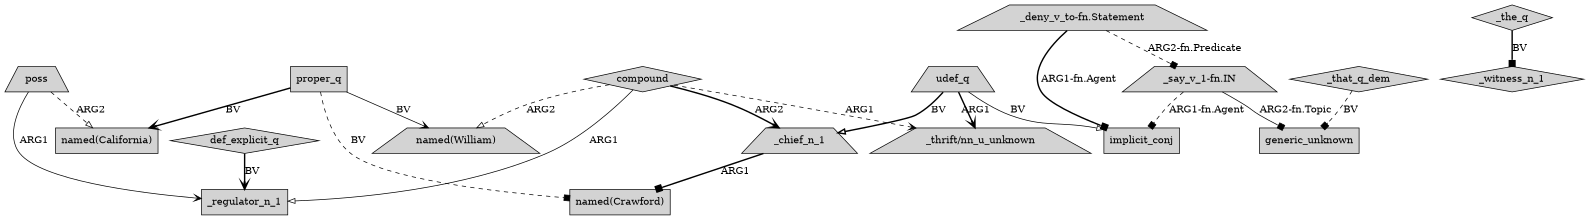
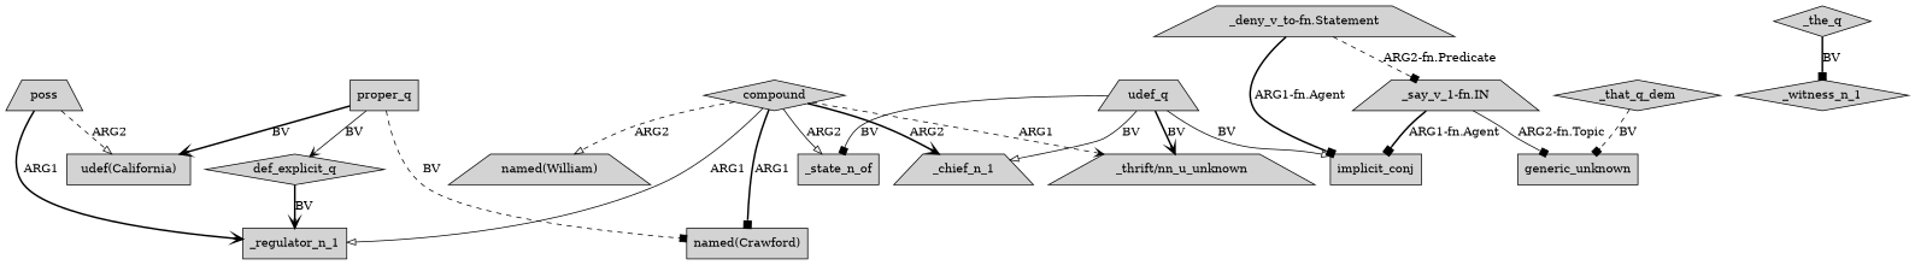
  digraph {
    node [shape=box style=filled]
    edge [arrowhead=box style=bold]
    def_explicit_q [shape=diamond]
    _regulator_n_1
    _that_q_dem [shape=diamond]
    n4 [label=generic_unknown]
    poss [shape=trapezium]
-   "named(California)"
+   "named(California)" [label="udef(California)"]
    udef_q [shape=trapezium]
+   _state_n_of
    implicit_conj
    _chief_n_1 [shape=trapezium]
    "_thrift/nn_u_unknown" [shape=trapezium]
    _the_q [shape=diamond]
    _witness_n_1 [shape=diamond]
    "_say_v_1-fn.IN" [shape=trapezium]
    proper_q
    "named(Crawford)"
    "named(William)" [shape=trapezium]
    compound [shape=diamond]
    "_deny_v_to-fn.Statement" [shape=trapezium]
    def_explicit_q -> _regulator_n_1 [arrowhead=vee label=BV]
    _that_q_dem -> n4 [label=BV style=dashed]
-   poss -> _regulator_n_1 [arrowhead=vee label=ARG1 style=solid]
+   poss -> _regulator_n_1 [arrowhead=vee label=ARG1]
    poss -> "named(California)" [arrowhead=onormal label=ARG2 style=dashed]
+   udef_q -> _state_n_of [label=BV style=solid]
    udef_q -> implicit_conj [arrowhead=onormal label=BV style=solid]
-   udef_q -> _chief_n_1 [arrowhead=onormal label=BV]
-   udef_q -> "_thrift/nn_u_unknown" [arrowhead=vee label=ARG1]
+   udef_q -> _chief_n_1 [arrowhead=onormal label=BV style=solid]
+   udef_q -> "_thrift/nn_u_unknown" [arrowhead=vee label=BV]
    _the_q -> _witness_n_1 [label=BV]
    "_say_v_1-fn.IN" -> n4 [label="ARG2-fn.Topic" style=solid]
-   "_say_v_1-fn.IN" -> implicit_conj [label="ARG1-fn.Agent" style=dashed]
+   "_say_v_1-fn.IN" -> implicit_conj [label="ARG1-fn.Agent"]
    proper_q -> "named(California)" [arrowhead=vee label=BV]
    proper_q -> "named(Crawford)" [label=BV style=dashed]
-   proper_q -> "named(William)" [arrowhead=vee label=BV style=solid]
+   proper_q -> def_explicit_q [arrowhead=vee label=BV style=solid]
    compound -> _regulator_n_1 [arrowhead=onormal label=ARG1 style=solid]
+   compound -> _state_n_of [arrowhead=onormal label=ARG2 style=solid]
    compound -> _chief_n_1 [arrowhead=vee label=ARG2]
    compound -> "_thrift/nn_u_unknown" [arrowhead=vee label=ARG1 style=dashed]
-   _chief_n_1 -> "named(Crawford)" [label=ARG1]
+   compound -> "named(Crawford)" [label=ARG1]
    compound -> "named(William)" [arrowhead=onormal label=ARG2 style=dashed]
    "_deny_v_to-fn.Statement" -> implicit_conj [label="ARG1-fn.Agent"]
    "_deny_v_to-fn.Statement" -> "_say_v_1-fn.IN" [label="ARG2-fn.Predicate" style=dashed]
  }
